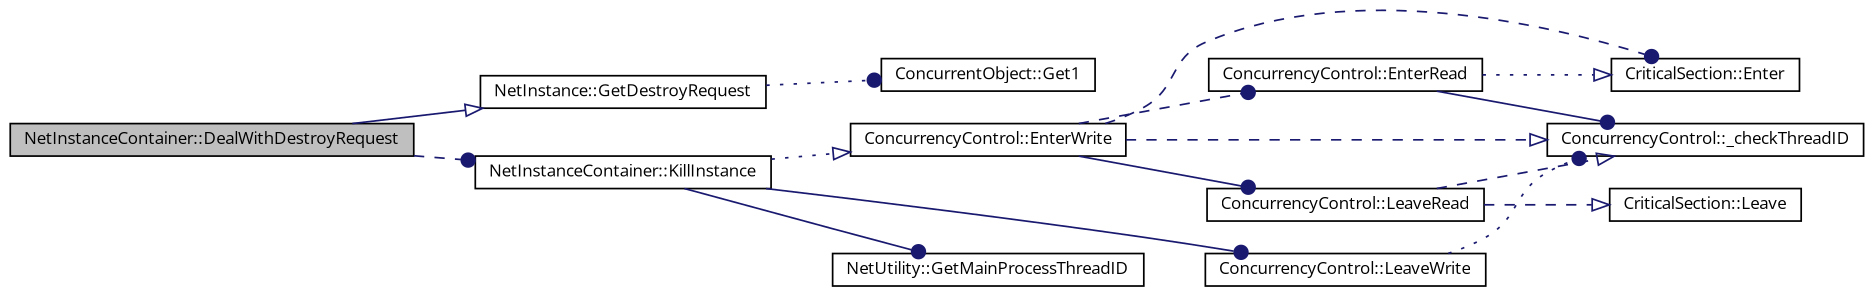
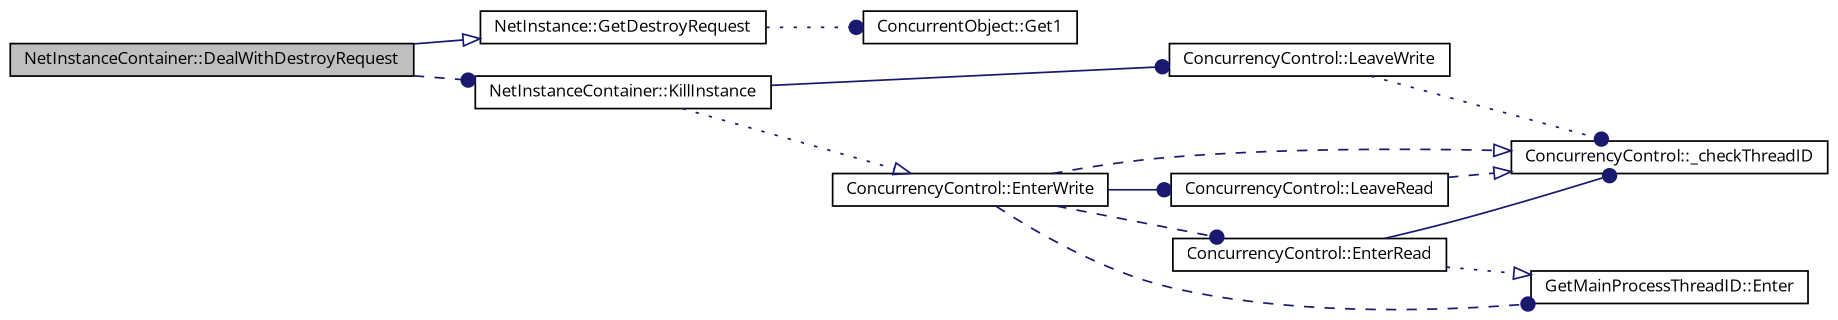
  digraph {
    fontname="Open Sans"
    rankdir=LR
    node [color=black fillcolor=white fontname="Open Sans" fontsize=10 shape=record style=filled]
    edge [arrowhead=dot color=midnightblue fontname="Open Sans" fontsize=10 labelfontname=FreeSans labelfontsize=10 style=dashed]
    n1 [fillcolor=grey75 fontcolor=black height=0.2 label="NetInstanceContainer::DealWithDestroyRequest" width=0.4]
    n2 [height=0.2 label="NetInstance::GetDestroyRequest" width=0.4]
    n3 [height=0.2 label="NetInstanceContainer::KillInstance" width=0.4]
    n4 [height=0.2 label="ConcurrentObject::Get1" width=0.4]
    n5 [height=0.2 label="ConcurrencyControl::EnterWrite" width=0.4]
-   n6 [height=0.2 label="NetUtility::GetMainProcessThreadID" width=0.4]
    n7 [height=0.2 label="ConcurrencyControl::LeaveWrite" width=0.4]
    n8 [height=0.2 label="ConcurrencyControl::_checkThreadID" width=0.4]
-   n9 [height=0.2 label="CriticalSection::Enter" width=0.4]
+   n9 [height=0.2 label="GetMainProcessThreadID::Enter" width=0.4]
    n10 [height=0.2 label="ConcurrencyControl::EnterRead" width=0.4]
    n11 [height=0.2 label="ConcurrencyControl::LeaveRead" width=0.4]
-   n12 [height=0.2 label="CriticalSection::Leave" width=0.4]
    n1 -> n2 [arrowhead=onormal style=solid]
    n1 -> n3
    n2 -> n4 [style=dotted]
    n3 -> n5 [arrowhead=onormal style=dotted]
-   n3 -> n6 [style=solid]
    n3 -> n7 [style=solid]
    n5 -> n8 [arrowhead=onormal]
    n5 -> n9
    n5 -> n10
    n5 -> n11 [style=solid]
    n7 -> n8 [style=dotted]
    n10 -> n8 [style=solid]
    n10 -> n9 [arrowhead=onormal style=dotted]
    n11 -> n8 [arrowhead=onormal]
-   n11 -> n12 [arrowhead=onormal]
  }
